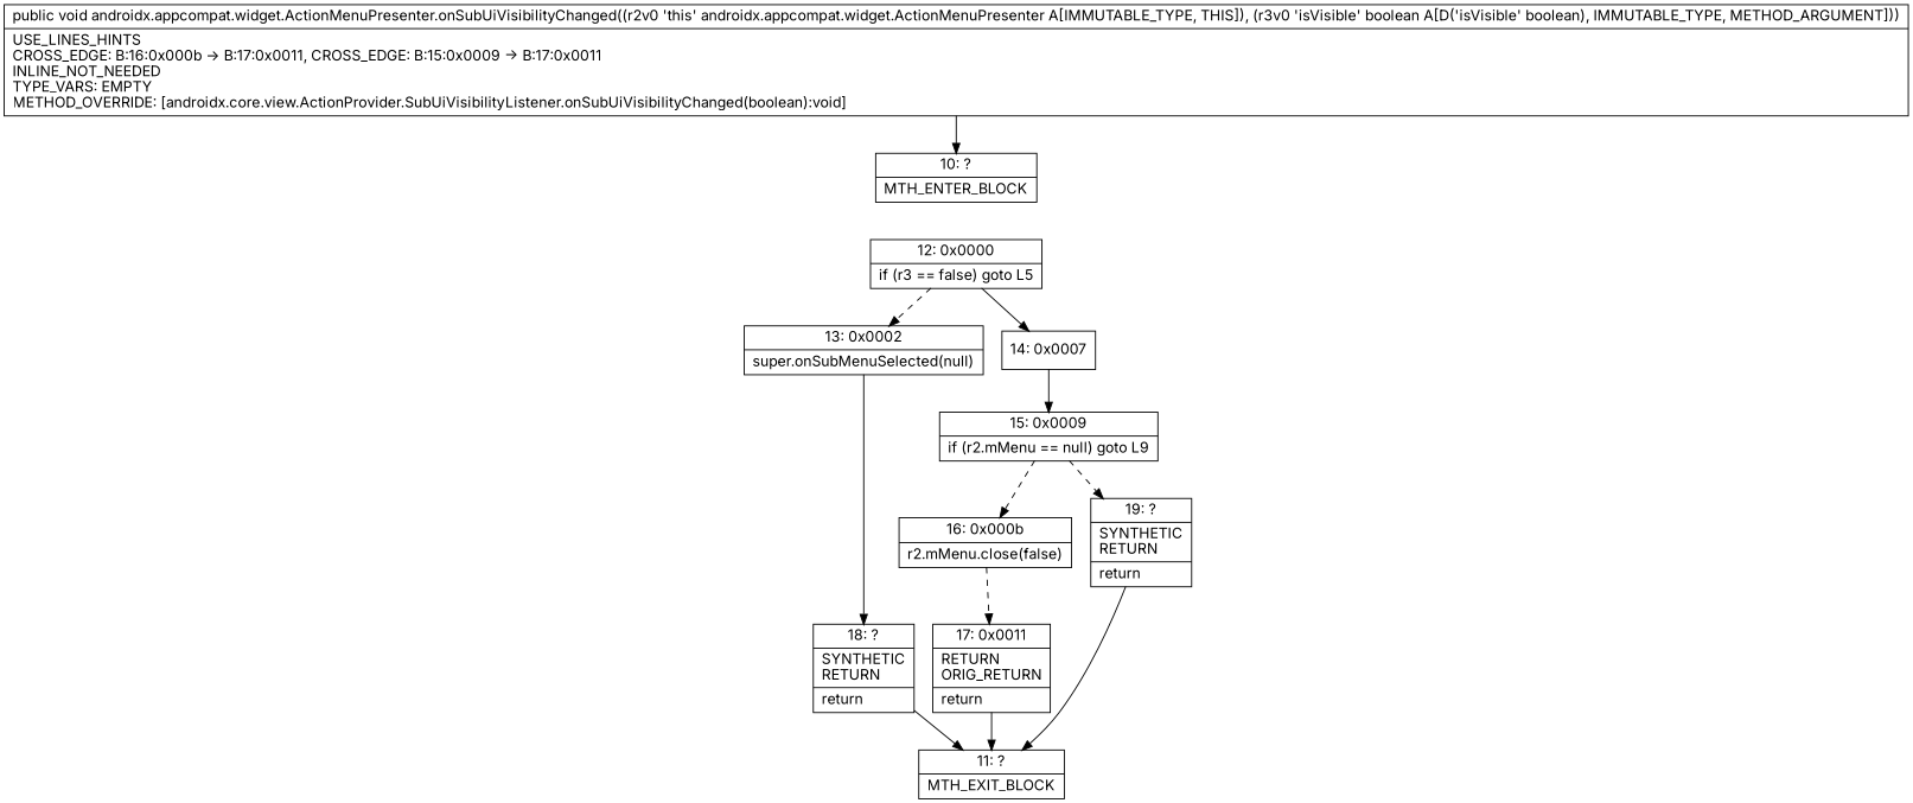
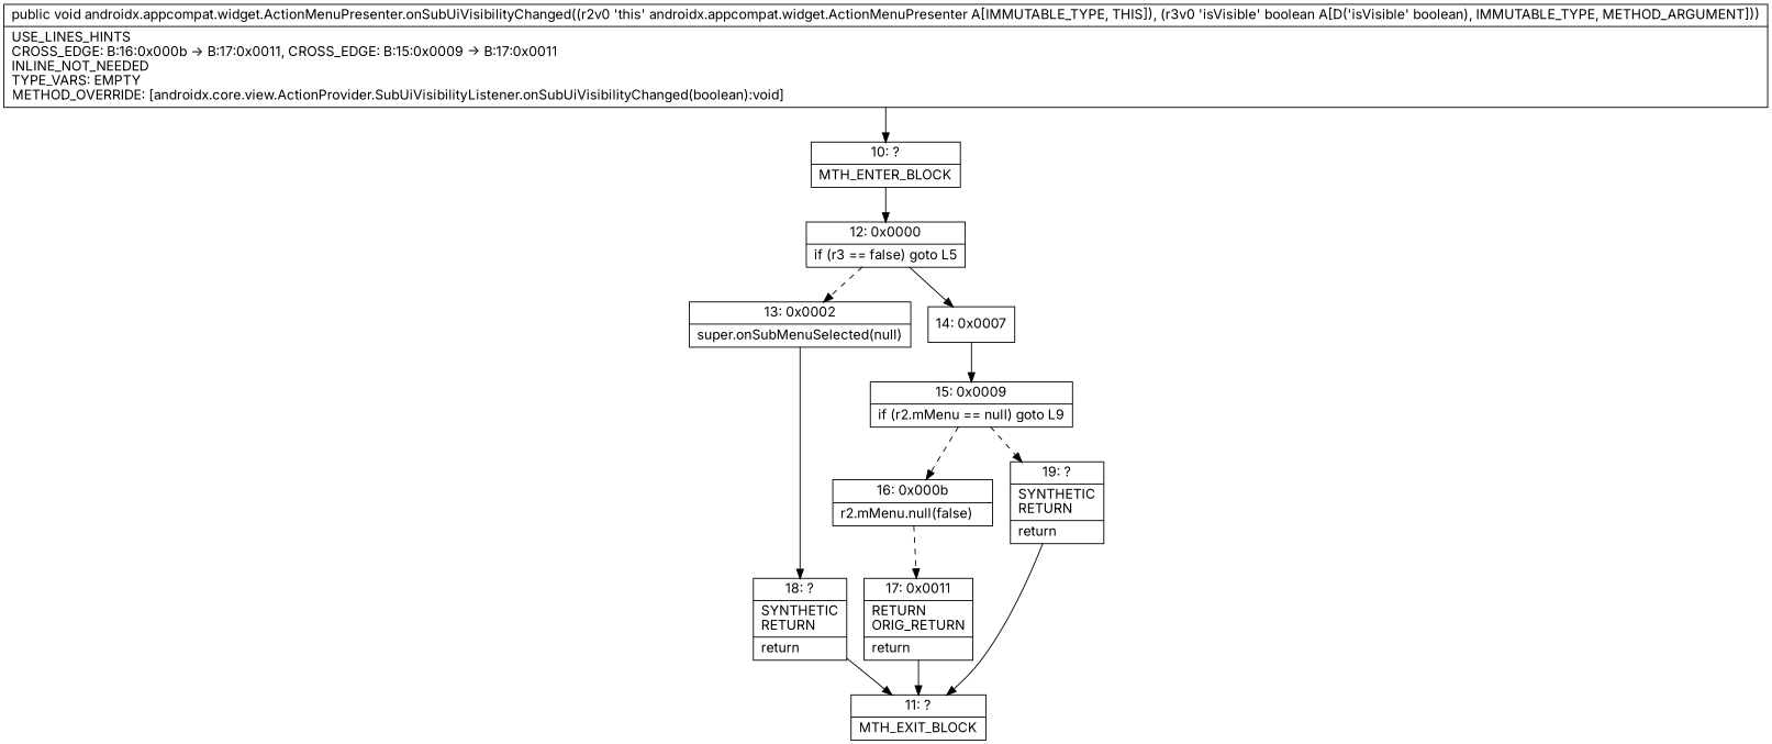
  digraph {
    fontname=Inter
    node [fontname=Inter shape=record]
    edge [fontname=Inter]
    n1 [label="{10\:\ ?|MTH_ENTER_BLOCK\l}"]
    n2 [label="{12\:\ 0x0000|if (r3 == false) goto L5\l}"]
    n3 [label="{13\:\ 0x0002|super.onSubMenuSelected(null)\l}"]
    n4 [label="{14\:\ 0x0007}"]
    n5 [label="{18\:\ ?|SYNTHETIC\lRETURN\l|return\l}"]
    n6 [label="{15\:\ 0x0009|if (r2.mMenu == null) goto L9\l}"]
    n7 [label="{11\:\ ?|MTH_EXIT_BLOCK\l}"]
-   n8 [label="{16\:\ 0x000b|r2.mMenu.close(false)\l}"]
+   n8 [label="{16\:\ 0x000b|r2.mMenu.null(false)\l}"]
    n9 [label="{19\:\ ?|SYNTHETIC\lRETURN\l|return\l}"]
    n10 [label="{17\:\ 0x0011|RETURN\lORIG_RETURN\l|return\l}"]
    n11 [label="{public void androidx.appcompat.widget.ActionMenuPresenter.onSubUiVisibilityChanged((r2v0 'this' androidx.appcompat.widget.ActionMenuPresenter A[IMMUTABLE_TYPE, THIS]), (r3v0 'isVisible' boolean A[D('isVisible' boolean), IMMUTABLE_TYPE, METHOD_ARGUMENT]))  | USE_LINES_HINTS\lCROSS_EDGE: B:16:0x000b \-\> B:17:0x0011, CROSS_EDGE: B:15:0x0009 \-\> B:17:0x0011\lINLINE_NOT_NEEDED\lTYPE_VARS: EMPTY\lMETHOD_OVERRIDE: [androidx.core.view.ActionProvider.SubUiVisibilityListener.onSubUiVisibilityChanged(boolean):void]\l}"]
+   n1 -> n2
    n2 -> n3 [style=dashed]
    n2 -> n4
    n3 -> n5
    n4 -> n6
    n5 -> n7
    n6 -> n8 [style=dashed]
    n6 -> n9 [style=dashed]
    n8 -> n10 [style=dashed]
    n9 -> n7
    n10 -> n7
    n11 -> n1
  }
